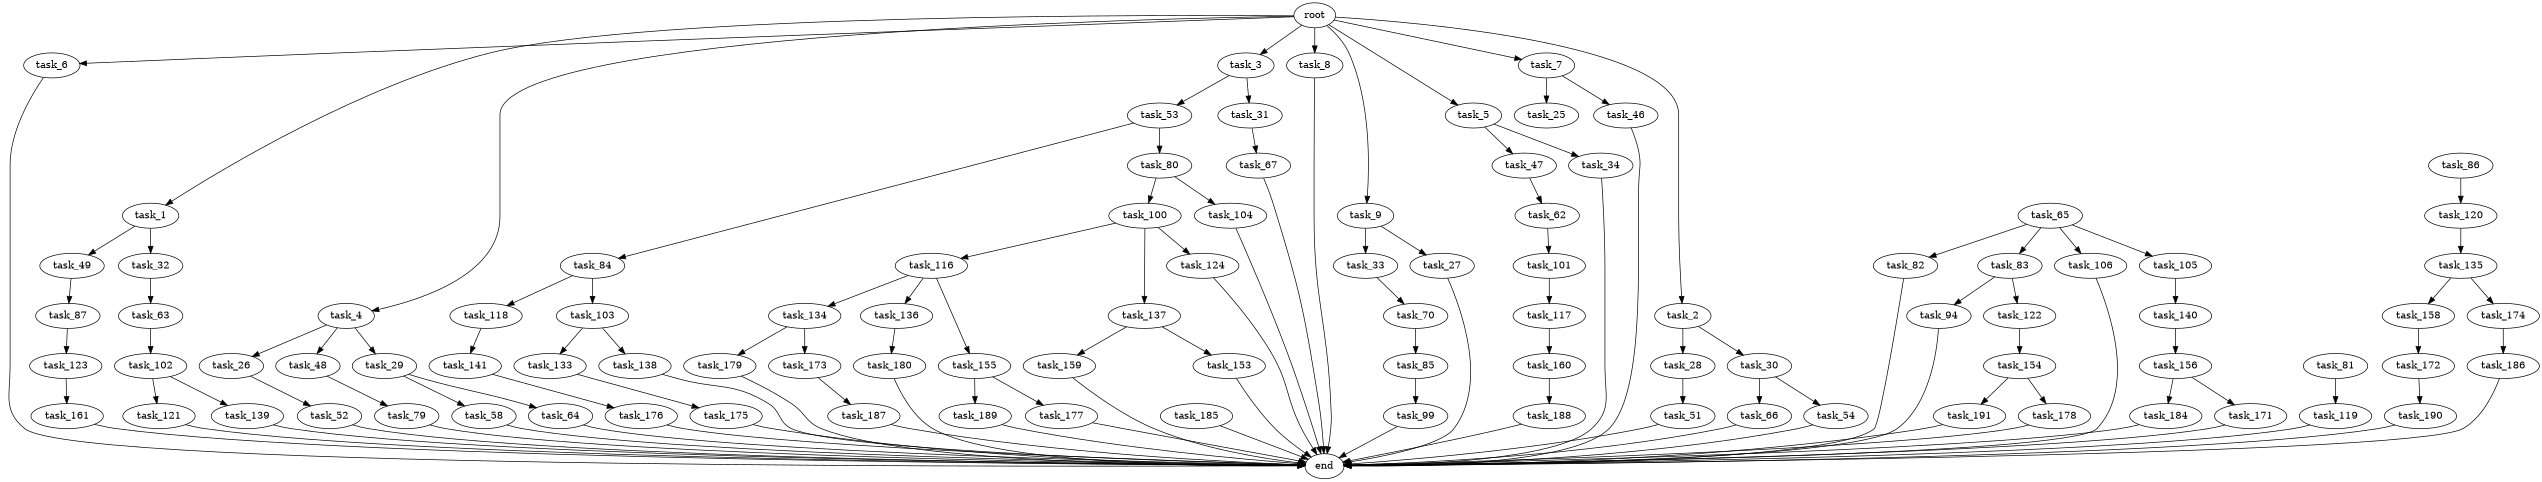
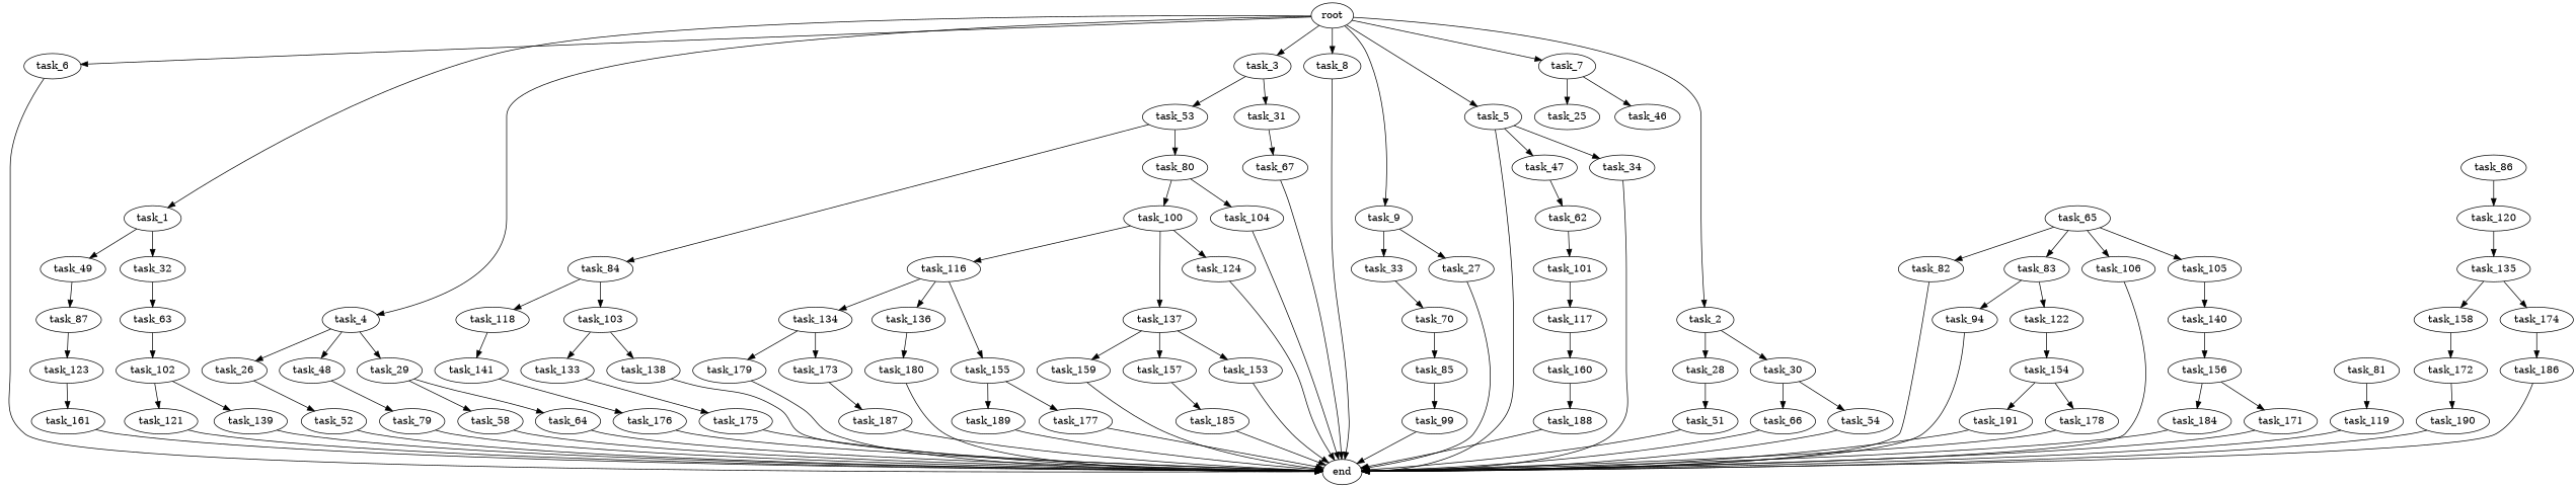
  digraph {
    task_134
    task_179
    task_173
    end
    task_187
    task_6
    task_154
    task_191
    task_178
    task_136
    task_180
    task_123
    task_161
    task_66
    task_1
    task_49
    task_32
    task_87
    task_63
    task_82
    task_159
    n22 [label=task_58]
    task_119
    task_190
    task_65
    task_83
    task_106
    task_105
    n29 [label=task_94]
    task_122
    task_140
    root
    task_4
    task_3
    task_8
    task_9
    task_5
    task_7
    task_2
    task_26
    task_48
    task_29
    task_53
    task_31
    task_33
    task_27
    task_47
    task_34
    task_25
    task_46
    task_28
    task_30
    task_102
    task_121
    task_139
    task_176
    task_52
    task_79
    task_64
    task_84
    task_80
    task_67
    task_189
    task_118
    task_103
    task_141
    task_133
    task_138
    task_101
    task_117
    task_160
+   task_157
    task_185
    task_70
    task_85
    task_120
    task_135
    task_158
    task_174
    task_184
    task_177
    task_116
    task_155
    task_175
    task_62
    task_100
    task_104
    task_137
    task_124
    task_54
    task_172
    task_153
    task_188
    task_99
    task_86
    task_51
    task_186
    task_156
    task_81
    task_171
    task_134 -> task_179
    task_134 -> task_173
    task_179 -> end
    task_173 -> task_187
    task_187 -> end
    task_6 -> end
    task_154 -> task_191
    task_154 -> task_178
    task_191 -> end
    task_178 -> end
    task_136 -> task_180
    task_180 -> end
    task_123 -> task_161
    task_161 -> end
    task_66 -> end
    task_1 -> task_49
    task_1 -> task_32
    task_49 -> task_87
    task_32 -> task_63
    task_87 -> task_123
    task_63 -> task_102
    task_82 -> end
    task_159 -> end
    n22 -> end
    task_119 -> end
    task_190 -> end
    task_65 -> task_82
    task_65 -> task_83
    task_65 -> task_106
    task_65 -> task_105
    task_83 -> n29
    task_83 -> task_122
    task_106 -> end
    task_105 -> task_140
    n29 -> end
    task_122 -> task_154
    task_140 -> task_156
    root -> task_6
    root -> task_1
    root -> task_4
    root -> task_3
    root -> task_8
    root -> task_9
    root -> task_5
    root -> task_7
    root -> task_2
    task_4 -> task_26
    task_4 -> task_48
    task_4 -> task_29
    task_3 -> task_53
    task_3 -> task_31
    task_8 -> end
    task_9 -> task_33
    task_9 -> task_27
    task_5 -> task_47
    task_5 -> task_34
    task_7 -> task_25
    task_7 -> task_46
    task_2 -> task_28
    task_2 -> task_30
    task_26 -> task_52
    task_48 -> task_79
    task_29 -> n22
    task_29 -> task_64
    task_53 -> task_84
    task_53 -> task_80
    task_31 -> task_67
    task_33 -> task_70
    task_27 -> end
    task_47 -> task_62
    task_34 -> end
-   task_46 -> end
+   task_5 -> end
    task_28 -> task_51
    task_30 -> task_66
    task_30 -> task_54
    task_102 -> task_121
    task_102 -> task_139
    task_121 -> end
    task_139 -> end
    task_176 -> end
    task_52 -> end
    task_79 -> end
    task_64 -> end
    task_84 -> task_118
    task_84 -> task_103
    task_80 -> task_100
    task_80 -> task_104
    task_67 -> end
    task_189 -> end
    task_118 -> task_141
    task_103 -> task_133
    task_103 -> task_138
    task_141 -> task_176
    task_133 -> task_175
    task_138 -> end
    task_101 -> task_117
    task_117 -> task_160
    task_160 -> task_188
+   task_157 -> task_185
    task_185 -> end
    task_70 -> task_85
    task_85 -> task_99
    task_120 -> task_135
    task_135 -> task_158
    task_135 -> task_174
    task_158 -> task_172
    task_174 -> task_186
    task_184 -> end
    task_177 -> end
    task_116 -> task_134
    task_116 -> task_136
    task_116 -> task_155
    task_155 -> task_189
    task_155 -> task_177
    task_175 -> end
    task_62 -> task_101
    task_100 -> task_116
    task_100 -> task_137
    task_100 -> task_124
    task_104 -> end
    task_137 -> task_159
+   task_137 -> task_157
    task_137 -> task_153
    task_124 -> end
    task_54 -> end
    task_172 -> task_190
    task_153 -> end
    task_188 -> end
    task_99 -> end
    task_86 -> task_120
    task_51 -> end
    task_186 -> end
    task_156 -> task_184
    task_156 -> task_171
    task_81 -> task_119
    task_171 -> end
  }
